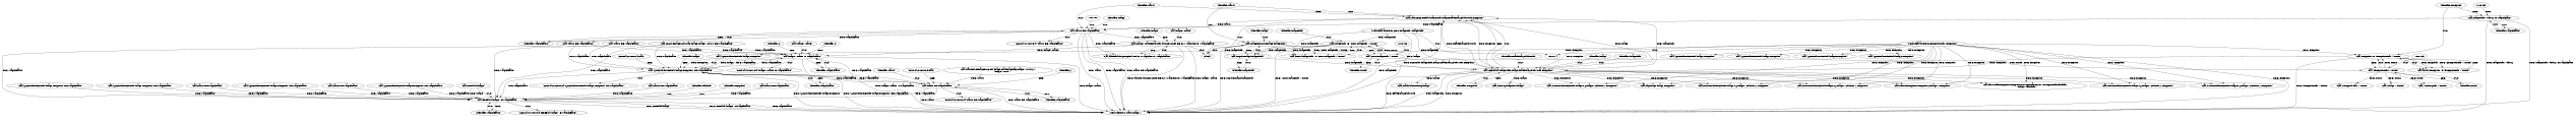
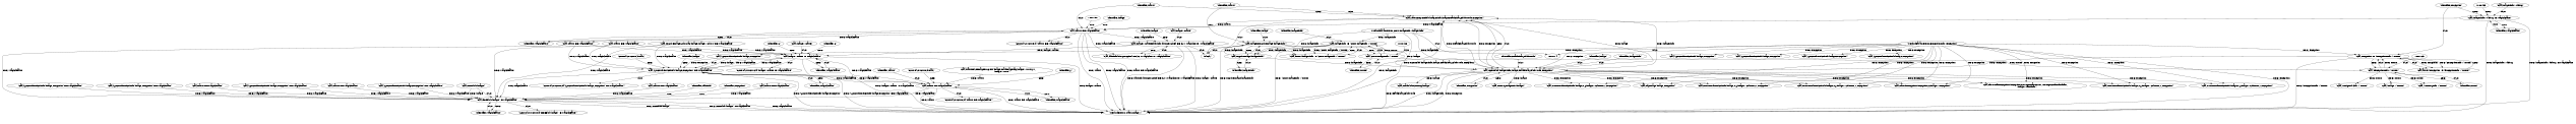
  digraph {
    n1 [label="(Call,image->matte=dib_info.bits_per_pixel == 32 ? MagickTrue : MagickFalse)"]
    n2 [label="(Call,image->matte != MagickFalse)"]
    n3 [label="(Call,dib_info.bits_per_pixel == 32 ? MagickTrue : MagickFalse)"]
    n4 [label="(MethodReturn,static Image *)"]
    n5 [label="(Block,)"]
    n6 [label="(Call,SyncAuthenticPixels(image,exception) == MagickFalse)"]
    n7 [label="(ControlStructure,if (image->matte != MagickFalse))"]
    n8 [label="(Identifier,MagickFalse)"]
    n9 [label="(Call,status == MagickFalse)"]
    n10 [label="(ControlStructure,if (status == MagickFalse))"]
    n11 [label="(Call,status == MagickFalse)"]
    n12 [label="(Identifier,MagickFalse)"]
    n13 [label="(Call,EOFBlob(image) != MagickFalse)"]
    n14 [label="(Call,status=OpenBlob(image_info,image,ReadBinaryBlobMode,exception))"]
    n15 [label="(Call,OpenBlob(image_info,image,ReadBinaryBlobMode,exception))"]
    n16 [label="(Call,ReadBlobLSBLong(image))"]
    n17 [label="(Call,QueueAuthenticPixels(image,0,y,image->columns,1,exception))"]
    n18 [label="(Call,QueueAuthenticPixels(image,0,y,image->columns,1,exception))"]
    n19 [label="(Call,QueueAuthenticPixels(image,0,y,image->columns,1,exception))"]
    n20 [label="(Call,DestroyImageList(image))"]
    n21 [label="(Call,InheritException(exception,&image->exception))"]
    n22 [label="(Call,FlipImage(image,exception))"]
    n23 [label="(Identifier,exception)"]
    n24 [label="(Call,QueueAuthenticPixels(image,0,y,image->columns,1,exception))"]
    n25 [label="(Call,ThrowFileException(exception,CorruptImageError,\"UnexpectedEndOfFile\",\n      image->filename))"]
    n26 [label="(Call,QueueAuthenticPixels(image,0,y,image->columns,1,exception))"]
    n27 [label="(Call,AcquireImage(image_info))"]
    n28 [label="(Call,image=AcquireImage(image_info))"]
    n29 [label="(Identifier,image_info)"]
    n30 [label="(Call,image_info != (const ImageInfo *) NULL)"]
    n31 [label="(Call,(const ImageInfo *) NULL)"]
    n32 [label="(Call,assert(image_info != (const ImageInfo *) NULL))"]
    n33 [label="(Call,(ExceptionInfo *) NULL)"]
    n34 [label="(Identifier,NULL)"]
    n35 [label="(MethodParameterIn,const ImageInfo *image_info)"]
    1000114
    n37 [label="(Call,exception != (ExceptionInfo *) NULL)"]
    n38 [label="(Call,(Image *) NULL)"]
    n39 [label="(Call,(MemoryInfo *) NULL)"]
    n40 [label="(Identifier,NULL)"]
    n41 [label="(Call,(unsigned char *) NULL)"]
    n42 [label="(Call,assert(exception != (ExceptionInfo *) NULL))"]
    n43 [label="(MethodParameterIn,ExceptionInfo *exception)"]
    n44 [label="(Call,SyncAuthenticPixels(image,exception))"]
    n45 [label="(Call,SyncAuthenticPixels(image,exception))"]
    n46 [label="(Call,SyncAuthenticPixels(image,exception))"]
    n47 [label="(Call,SyncAuthenticPixels(image,exception))"]
    n48 [label="(Call,SyncAuthenticPixels(image,exception))"]
    n49 [label="(Call,image_info->debug != MagickFalse)"]
    n50 [label="(Identifier,MagickFalse)"]
    n51 [label="(Call,status == MagickFalse)"]
    n52 [label="(Identifier,MagickFalse)"]
    n53 [label="(ControlStructure,if (SyncAuthenticPixels(image,exception) == MagickFalse))"]
    n54 [label="(Identifier,MagickFalse)"]
    n55 [label="(ControlStructure,if (status == MagickFalse))"]
    n56 [label="(ControlStructure,if (EOFBlob(image) != MagickFalse))"]
    n57 [label="(Identifier,MagickFalse)"]
    n58 [label="(ControlStructure,break;)"]
+   n59 [label="(Call,image_info->debug)"]
    n60 [label="(Identifier,image)"]
    n61 [label="(Call,status == MagickFalse)"]
    n62 [label="(Call,image->matte)"]
    n63 [label="(Identifier,dib_info)"]
    n64 [label="(Identifier,status)"]
    n65 [label="(Call,SyncAuthenticPixels(image,exception) == MagickFalse)"]
    n66 [label="(Identifier,ReadBinaryBlobMode)"]
    n67 [label="(Identifier,image)"]
    n68 [label="(Call,AcquireImageColormap(image,image->colors) == MagickFalse)"]
    n69 [label="(Identifier,q)"]
    n70 [label="(Identifier,exception)"]
    n71 [label="(ControlStructure,break;)"]
    n72 [label="(Identifier,image)"]
    n73 [label="(Call,SyncAuthenticPixels(image,exception) == MagickFalse)"]
    n74 [label="(Identifier,image)"]
    n75 [label="(Call,SyncAuthenticPixels(image,exception) == MagickFalse)"]
    n76 [label="(Call,status == MagickFalse)"]
    n77 [label="(Identifier,image_info)"]
    n78 [label="(Call,status=SetImageProgress(image,LoadImageTag,image->rows-y-1,\n              image->rows))"]
    n79 [label="(Call,image->matte)"]
    n80 [label="(Identifier,y)"]
    n81 [label="(Call,status == MagickFalse)"]
    n82 [label="(Call,status == MagickFalse)"]
    n83 [label="(Identifier,exception)"]
    n84 [label="(Call,EOFBlob(image))"]
    n85 [label="(Identifier,status)"]
    n86 [label="(Identifier,image_info)"]
    n87 [label="(Call,status == MagickFalse)"]
    n88 [label="(Identifier,status)"]
    n89 [label="(Call,SyncAuthenticPixels(image,exception) == MagickFalse)"]
    n90 [label="(Identifier,q)"]
    n91 [label="(Identifier,image)"]
    1000198
    1000138
    1000165
    1000153
    n1 -> n2 [label="DDG: image->matte"]
    n1 -> n3 [label="CFG: "]
    n1 -> n4 [label="DDG: image->matte"]
    n1 -> n4 [label="DDG: dib_info.bits_per_pixel == 32 ? MagickTrue : MagickFalse"]
    n1 -> n5 [label="AST: "]
    n2 -> n4 [label="DDG: image->matte != MagickFalse"]
    n2 -> n4 [label="DDG: image->matte"]
    n2 -> n6 [label="DDG: MagickFalse"]
    n2 -> n7 [label="AST: "]
    n2 -> n8 [label="CFG: "]
    n3 -> n1 [label="AST: "]
    n6 -> n2 [label="DDG: MagickFalse"]
    n6 -> n4 [label="DDG: SyncAuthenticPixels(image,exception)"]
    n6 -> n4 [label="DDG: SyncAuthenticPixels(image,exception) == MagickFalse"]
    n6 -> n13 [label="DDG: MagickFalse"]
    n6 -> n51 [label="DDG: MagickFalse"]
    n6 -> n52 [label="CFG: "]
    n6 -> n53 [label="AST: "]
    n8 -> n2 [label="AST: "]
    n9 -> n1 [label="DDG: MagickFalse"]
    n9 -> n3 [label="DDG: MagickFalse"]
    n9 -> n4 [label="DDG: status"]
    n9 -> n4 [label="DDG: MagickFalse"]
    n9 -> n4 [label="DDG: status == MagickFalse"]
    n9 -> n10 [label="AST: "]
    n9 -> n11 [label="DDG: MagickFalse"]
    n9 -> n12 [label="CFG: "]
    n11 -> n2 [label="DDG: MagickFalse"]
    n11 -> n6 [label="DDG: MagickFalse"]
    n11 -> n13 [label="DDG: MagickFalse"]
    n12 -> n9 [label="AST: "]
    n13 -> n4 [label="DDG: EOFBlob(image)"]
    n13 -> n4 [label="DDG: EOFBlob(image) != MagickFalse"]
    n13 -> n4 [label="DDG: MagickFalse"]
    n13 -> n56 [label="AST: "]
    n13 -> n57 [label="CFG: "]
    n14 -> n4 [label="DDG: OpenBlob(image_info,image,ReadBinaryBlobMode,exception)"]
    n14 -> n5 [label="AST: "]
    n14 -> n9 [label="DDG: status"]
    n14 -> n15 [label="CFG: "]
    n15 -> n4 [label="DDG: ReadBinaryBlobMode"]
    n15 -> n4 [label="DDG: image_info"]
    n15 -> n4 [label="DDG: exception"]
    n15 -> n14 [label="AST: "]
    n15 -> n14 [label="DDG: image_info"]
    n15 -> n14 [label="DDG: image"]
    n15 -> n14 [label="DDG: ReadBinaryBlobMode"]
    n15 -> n14 [label="DDG: exception"]
    n15 -> n16 [label="DDG: image"]
    n15 -> n17 [label="DDG: exception"]
    n15 -> n18 [label="DDG: exception"]
    n15 -> n19 [label="DDG: exception"]
    n15 -> n20 [label="DDG: image"]
    n15 -> n21 [label="DDG: exception"]
    n15 -> n22 [label="DDG: exception"]
    n15 -> n23 [label="CFG: "]
    n15 -> n24 [label="DDG: exception"]
    n15 -> n25 [label="DDG: exception"]
    n15 -> n26 [label="DDG: exception"]
    n23 -> n15 [label="AST: "]
    n27 -> n15 [label="DDG: image_info"]
    n27 -> n28 [label="AST: "]
    n27 -> n28 [label="DDG: image_info"]
    n27 -> n29 [label="CFG: "]
    n28 -> n4 [label="DDG: AcquireImage(image_info)"]
    n28 -> n5 [label="AST: "]
    n28 -> n15 [label="DDG: image"]
    n28 -> n27 [label="CFG: "]
    n29 -> n27 [label="AST: "]
    n30 -> n4 [label="DDG: (const ImageInfo *) NULL"]
    n30 -> n27 [label="DDG: image_info"]
    n30 -> n31 [label="CFG: "]
    n30 -> n32 [label="AST: "]
    n30 -> n32 [label="DDG: image_info"]
    n30 -> n32 [label="DDG: (const ImageInfo *) NULL"]
    n31 -> n30 [label="AST: "]
    n31 -> n30 [label="DDG: NULL"]
    n31 -> n33 [label="DDG: NULL"]
    n31 -> n34 [label="CFG: "]
    n32 -> n30 [label="CFG: "]
    n33 -> n37 [label="AST: "]
    n33 -> n37 [label="DDG: NULL"]
    n33 -> n38 [label="DDG: NULL"]
    n33 -> n39 [label="DDG: NULL"]
    n33 -> n40 [label="CFG: "]
    n33 -> n41 [label="DDG: NULL"]
    n34 -> n31 [label="AST: "]
    n35 -> n4 [label="DDG: image_info"]
    n35 -> n15 [label="DDG: image_info"]
    n35 -> n27 [label="DDG: image_info"]
    n35 -> n30 [label="DDG: image_info"]
    n35 -> 1000114 [label="AST: "]
    n37 -> n4 [label="DDG: (ExceptionInfo *) NULL"]
    n37 -> n15 [label="DDG: exception"]
    n37 -> n33 [label="CFG: "]
    n37 -> n42 [label="AST: "]
    n37 -> n42 [label="DDG: exception"]
    n37 -> n42 [label="DDG: (ExceptionInfo *) NULL"]
    n40 -> n33 [label="AST: "]
    n42 -> n37 [label="CFG: "]
    n43 -> n4 [label="DDG: exception"]
    n43 -> n15 [label="DDG: exception"]
    n43 -> n17 [label="DDG: exception"]
    n43 -> n18 [label="DDG: exception"]
    n43 -> n19 [label="DDG: exception"]
    n43 -> n21 [label="DDG: exception"]
    n43 -> n22 [label="DDG: exception"]
    n43 -> n24 [label="DDG: exception"]
    n43 -> n25 [label="DDG: exception"]
    n43 -> n26 [label="DDG: exception"]
    n43 -> 1000114 [label="AST: "]
    n43 -> n37 [label="DDG: exception"]
    n43 -> n44 [label="DDG: exception"]
    n43 -> n45 [label="DDG: exception"]
    n43 -> n46 [label="DDG: exception"]
    n43 -> n47 [label="DDG: exception"]
    n43 -> n48 [label="DDG: exception"]
    n47 -> n6 [label="AST: "]
    n47 -> n6 [label="DDG: image"]
    n47 -> n6 [label="DDG: exception"]
    n49 -> n4 [label="DDG: image_info->debug"]
    n49 -> n4 [label="DDG: image_info->debug != MagickFalse"]
    n49 -> n9 [label="DDG: MagickFalse"]
    n49 -> n50 [label="CFG: "]
    n50 -> n49 [label="AST: "]
    n51 -> n2 [label="DDG: MagickFalse"]
    n51 -> n4 [label="DDG: status"]
    n51 -> n4 [label="DDG: status == MagickFalse"]
    n51 -> n6 [label="DDG: MagickFalse"]
    n51 -> n13 [label="DDG: MagickFalse"]
    n51 -> n54 [label="CFG: "]
    n51 -> n55 [label="AST: "]
    n52 -> n6 [label="AST: "]
    n54 -> n51 [label="AST: "]
    n57 -> n13 [label="AST: "]
    n58 -> n6 [label="CFG: "]
+   n59 -> n49 [label="AST: "]
    n60 -> n28 [label="AST: "]
    n61 -> n13 [label="DDG: MagickFalse"]
    n62 -> n1 [label="AST: "]
    n63 -> n13 [label="CFG: "]
    n64 -> n51 [label="AST: "]
    n65 -> n13 [label="DDG: MagickFalse"]
    n66 -> n15 [label="AST: "]
    n67 -> n9 [label="CFG: "]
    n68 -> n2 [label="DDG: MagickFalse"]
    n68 -> n6 [label="DDG: MagickFalse"]
    n68 -> n13 [label="DDG: MagickFalse"]
    n69 -> n2 [label="CFG: "]
    n70 -> n13 [label="CFG: "]
    n71 -> n51 [label="CFG: "]
    n72 -> n6 [label="CFG: "]
    n73 -> n13 [label="DDG: MagickFalse"]
    n74 -> n15 [label="AST: "]
    n75 -> n13 [label="DDG: MagickFalse"]
    n76 -> n13 [label="DDG: MagickFalse"]
    n77 -> n15 [label="AST: "]
    n78 -> n51 [label="DDG: status"]
    n79 -> n2 [label="AST: "]
    n80 -> n51 [label="CFG: "]
    n81 -> n2 [label="DDG: MagickFalse"]
    n81 -> n6 [label="DDG: MagickFalse"]
    n81 -> n13 [label="DDG: MagickFalse"]
    n82 -> n13 [label="DDG: MagickFalse"]
    n83 -> n37 [label="AST: "]
    n83 -> n49 [label="CFG: "]
    n84 -> n13 [label="AST: "]
    n84 -> n13 [label="DDG: image"]
    n85 -> n9 [label="AST: "]
    n85 -> n14 [label="CFG: "]
    n86 -> n30 [label="AST: "]
    n87 -> n13 [label="DDG: MagickFalse"]
    n88 -> n14 [label="AST: "]
    n88 -> n28 [label="CFG: "]
    n89 -> n13 [label="DDG: MagickFalse"]
    n90 -> n2 [label="CFG: "]
    n91 -> n1 [label="CFG: "]
    1000198 -> n9 [label="CFG: "]
    1000138 -> n31 [label="AST: "]
    1000165 -> n33 [label="AST: "]
    1000153 -> n49 [label="CFG: "]
  }
